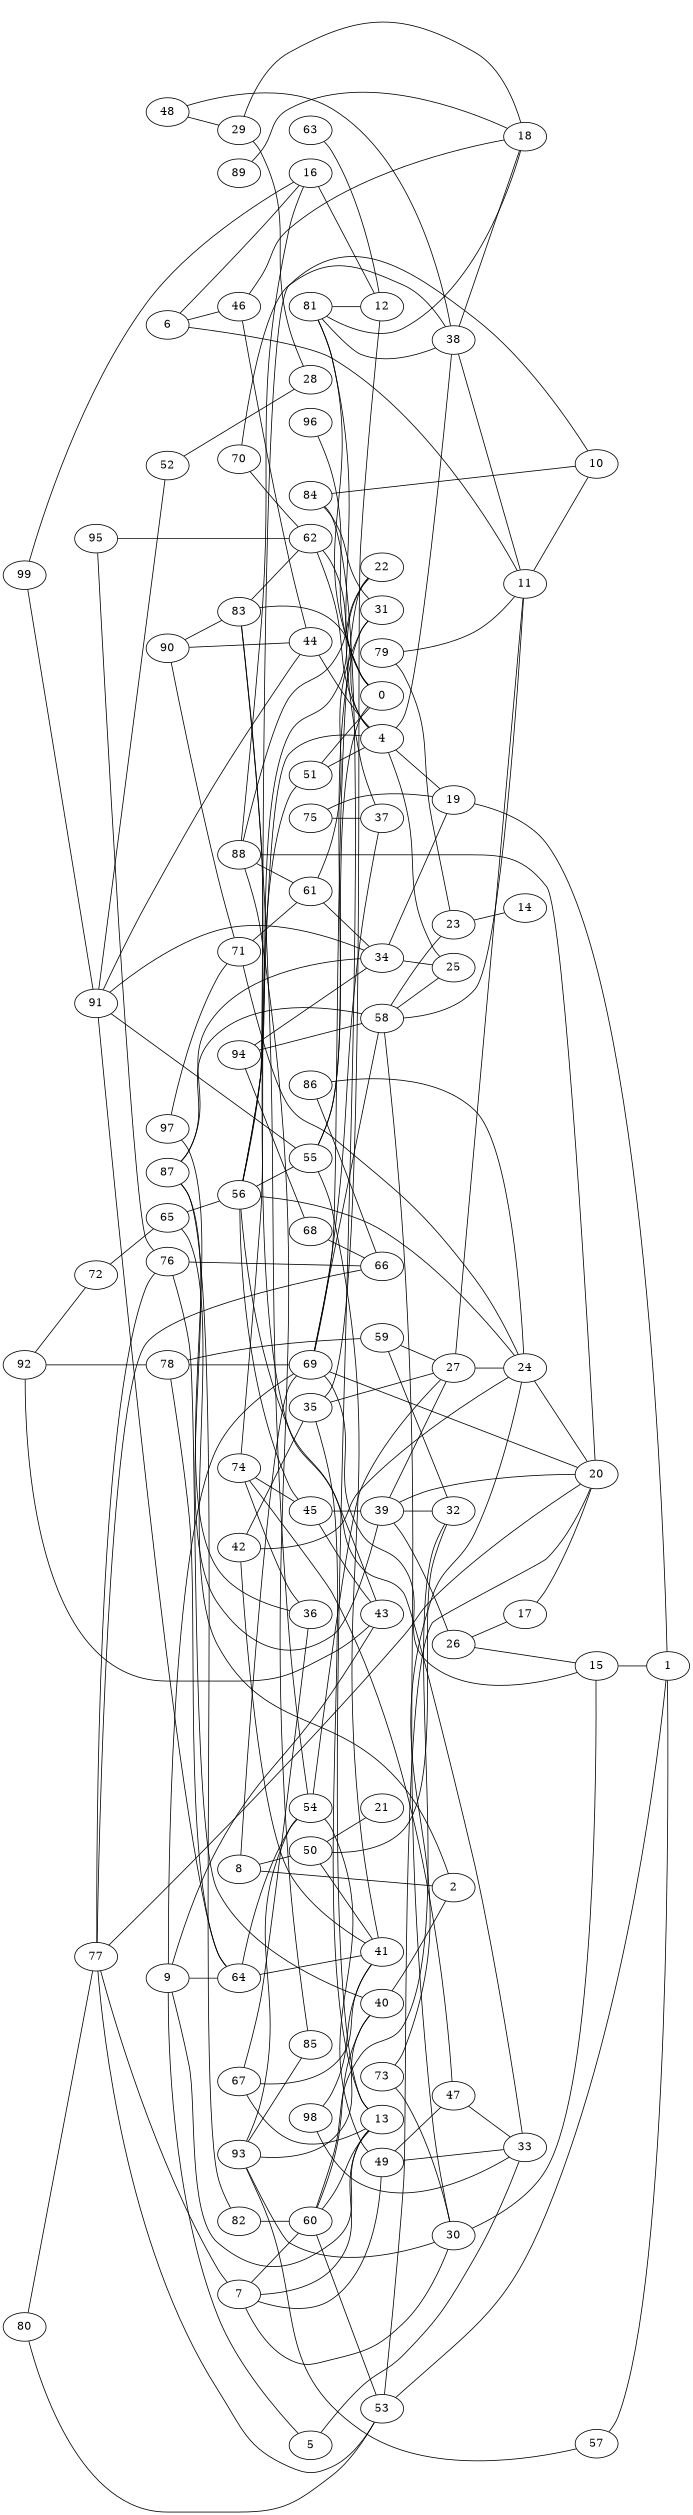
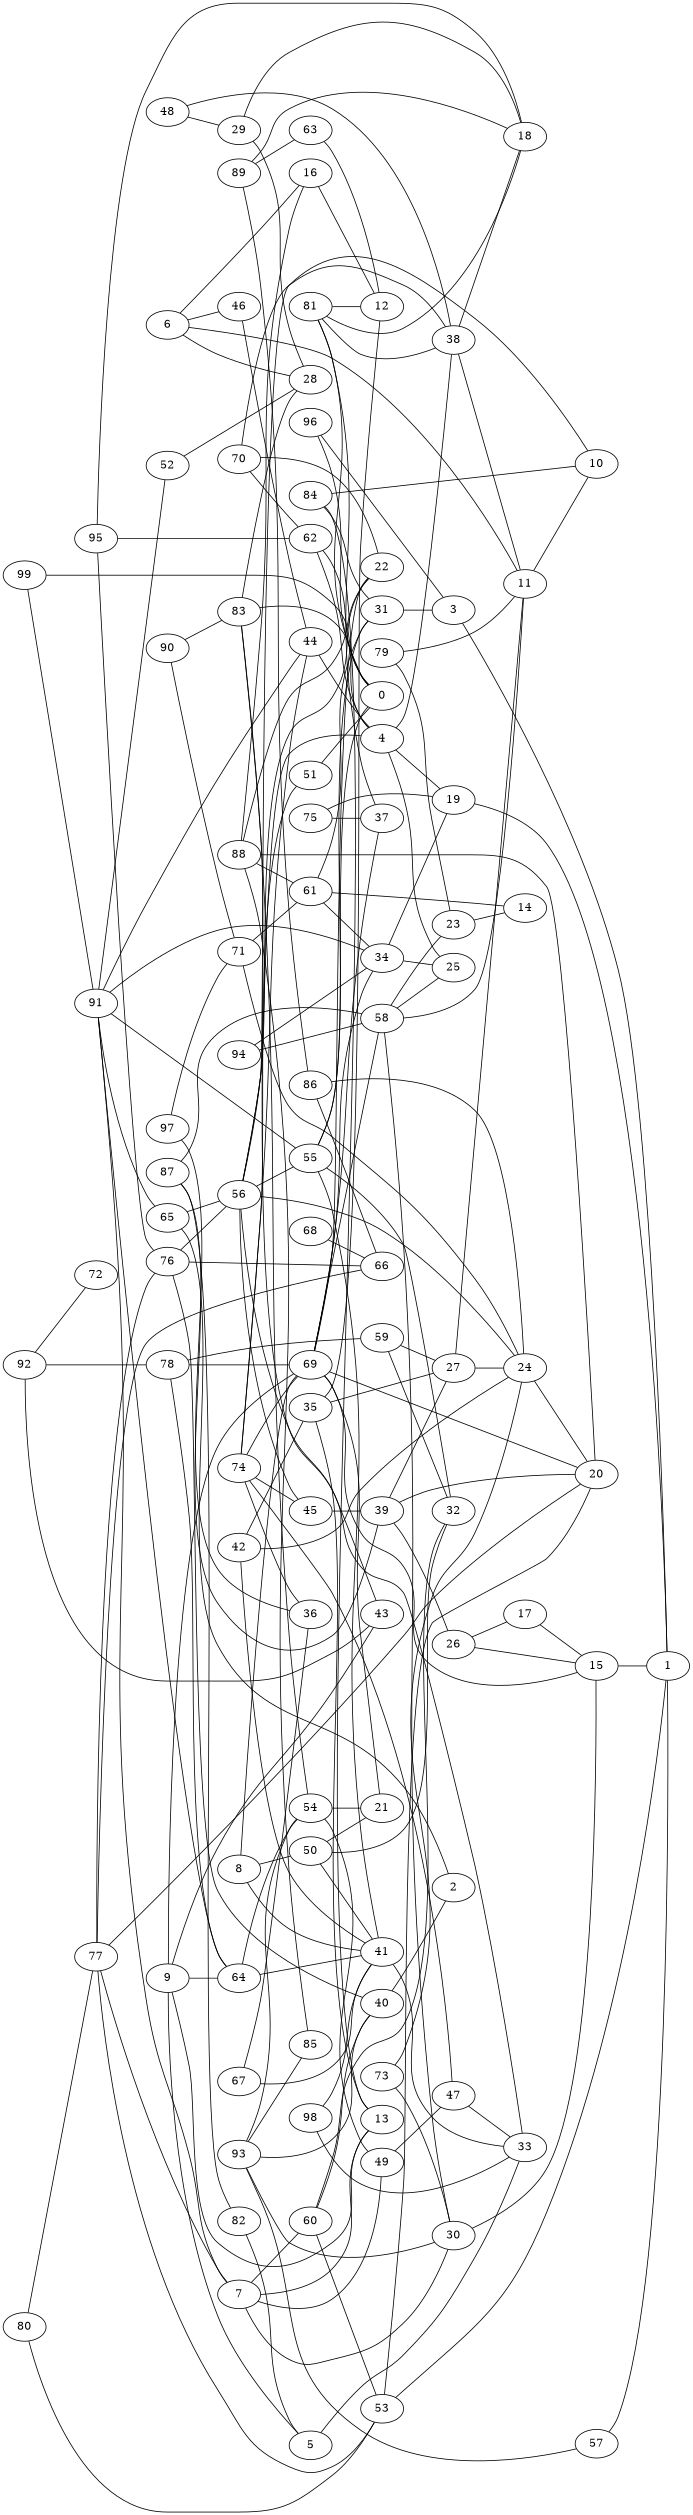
  digraph {
    rankdir=LR
    edge [color=black dir=none]
    75
    19
    37
    1
    68
    66
    15
    98
    41
    33
    16
    12
    46
    44
    4
    59
    27
    32
    11
    24
    67
    13
    36
    50
    21
    9
    5
    69
    64
    43
    22
    20
    34
    54
    70
    62
    38
    0
    18
    88
    61
    85
    14
    31
    25
    10
    49
    47
    83
    28
    73
    30
    42
    35
    80
    77
    53
    76
    7
    82
    89
    63
    86
    6
    56
    40
    55
    45
    2
    60
    52
    23
    65
    72
    87
    58
    39
    26
    96
+   3
    91
    8
    79
    95
    81
    17
    74
    51
    48
    29
    99
    90
    71
    93
    57
    97
    92
    78
    94
    84
    subgraph sub_1 {
      75
      19
      37
      1
      68
      66
      15
      98
      41
      33
      16
      12
      46
      44
      4
      59
      27
      32
      11
      24
      67
      13
      36
      50
      21
      9
      5
      69
      64
      43
      22
      20
      34
      54
      70
      62
      38
      0
      18
      88
      61
      85
      14
      31
      25
      10
      49
      47
      83
      28
      73
      30
      42
      35
      80
      77
      53
      76
      7
      82
      89
      63
      86
      6
      56
      40
      55
      45
      2
      60
      52
      23
      65
      72
      87
      58
      39
      26
      96
+     3
      91
      8
      79
      95
      81
      17
      74
      51
      48
      29
      99
      90
      71
      93
      57
      97
      92
      78
      94
      84
    }
    75 -> 19
    75 -> 37
    19 -> 1
    68 -> 66
    15 -> 1
    98 -> 41
    98 -> 33
-   49 -> 33
+   41 -> 33
    16 -> 12
    46 -> 44
    44 -> 4
    4 -> 19
    4 -> 38
    4 -> 25
    59 -> 27
    59 -> 32
    27 -> 11
    27 -> 24
    11 -> 10
    24 -> 20
    67 -> 41
-   67 -> 13
    67 -> 36
    50 -> 41
    50 -> 32
    50 -> 21
    9 -> 13
    9 -> 5
    9 -> 69
    9 -> 64
    9 -> 43
    5 -> 33
    69 -> 37
    69 -> 15
+   69 -> 21
    69 -> 22
    69 -> 20
-   87 -> 34
+   69 -> 34
    69 -> 58
    64 -> 41
    64 -> 54
    34 -> 19
    34 -> 25
-   54 -> 27
+   54 -> 21
    54 -> 49
+   70 -> 22
    70 -> 62
    70 -> 38
    62 -> 4
    62 -> 0
    38 -> 11
    38 -> 18
    88 -> 16
    88 -> 22
    88 -> 20
    88 -> 61
    88 -> 85
    61 -> 34
+   61 -> 14
    61 -> 31
+   31 -> 3
    49 -> 47
    47 -> 33
    83 -> 4
    83 -> 43
    83 -> 54
-   83 -> 62
+   83 -> 28
    73 -> 24
    73 -> 30
    30 -> 15
    42 -> 41
    42 -> 24
    42 -> 35
    35 -> 12
    35 -> 27
    35 -> 13
    80 -> 77
    80 -> 53
    77 -> 66
    77 -> 20
    77 -> 53
    77 -> 76
    77 -> 7
    53 -> 1
    53 -> 20
    76 -> 66
+   76 -> 56
    76 -> 40
    7 -> 13
    7 -> 49
    7 -> 30
    7 -> 60
-   82 -> 60
+   82 -> 5
    89 -> 18
+   89 -> 63
+   89 -> 86
    63 -> 12
    86 -> 66
    86 -> 24
    6 -> 16
    6 -> 46
    6 -> 11
+   6 -> 28
    56 -> 33
    56 -> 4
    56 -> 24
    56 -> 22
    56 -> 10
    56 -> 55
    56 -> 45
    40 -> 2
    55 -> 41
-   39 -> 32
+   55 -> 32
    55 -> 0
    55 -> 31
-   45 -> 43
    45 -> 39
    60 -> 32
-   60 -> 13
    60 -> 53
    60 -> 40
    52 -> 28
    23 -> 14
    65 -> 56
    65 -> 2
-   72 -> 65
+   91 -> 65
    87 -> 82
    87 -> 58
    87 -> 39
    58 -> 11
    58 -> 25
    58 -> 30
    58 -> 23
    39 -> 27
    39 -> 20
    39 -> 26
    26 -> 15
    26 -> 17
    96 -> 0
+   96 -> 3
+   3 -> 1
    91 -> 44
    91 -> 64
    91 -> 34
+   91 -> 7
    91 -> 55
    91 -> 52
    8 -> 50
    8 -> 69
-   8 -> 2
+   8 -> 41
    79 -> 11
    79 -> 23
    95 -> 62
-   46 -> 18
+   95 -> 18
    95 -> 76
    81 -> 37
    81 -> 12
    81 -> 38
    81 -> 0
    81 -> 18
-   17 -> 20
-   90 -> 44
+   17 -> 15
+   74 -> 44
    74 -> 36
+   74 -> 69
    74 -> 47
    74 -> 45
    74 -> 51
-   51 -> 4
    51 -> 0
    48 -> 38
    48 -> 29
    29 -> 18
    29 -> 28
-   99 -> 16
+   99 -> 0
    99 -> 91
    90 -> 83
    90 -> 71
    71 -> 24
    71 -> 61
    93 -> 54
    93 -> 85
    93 -> 30
    93 -> 40
    93 -> 57
    57 -> 1
    97 -> 36
    97 -> 71
    92 -> 43
    92 -> 72
    92 -> 78
    78 -> 59
    78 -> 69
    78 -> 64
-   94 -> 68
    94 -> 34
    94 -> 58
    84 -> 13
    84 -> 31
    84 -> 10
  }
